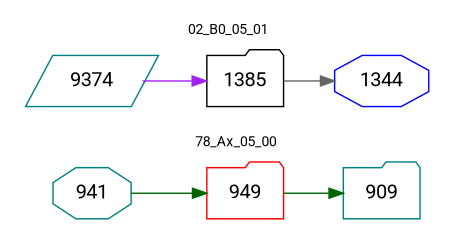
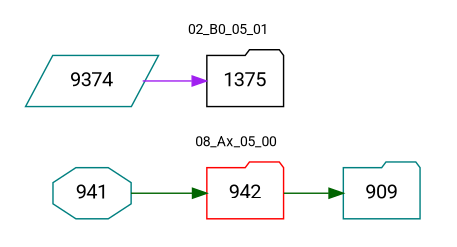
  digraph {
    fontname=Roboto
    rankdir=LR
    node [color=teal fontname=Roboto shape=folder]
    edge [color=darkgreen fontname=Roboto]
    n1 [label=941 shape=octagon]
-   n2 [color=red label=949]
+   n2 [color=red label=942]
    n3 [label=909]
    n4 [label=9374 shape=parallelogram]
-   n5 [color=black label=1385]
-   n6 [color=blue label=1344 shape=octagon]
+   n5 [color=black label=1375]
    subgraph cluster_1 {
      color=white
      fontsize=10
-     label="78_Ax_05_00"
+     label="08_Ax_05_00"
      n1
      n2
      n3
    }
    subgraph cluster_2 {
      color=white
      fontsize=10
      label="02_B0_05_01"
      n4
      n5
-     n6
    }
    n1 -> n2
    n2 -> n3
    n4 -> n5 [color=purple]
-   n5 -> n6 [color=gray40]
  }
